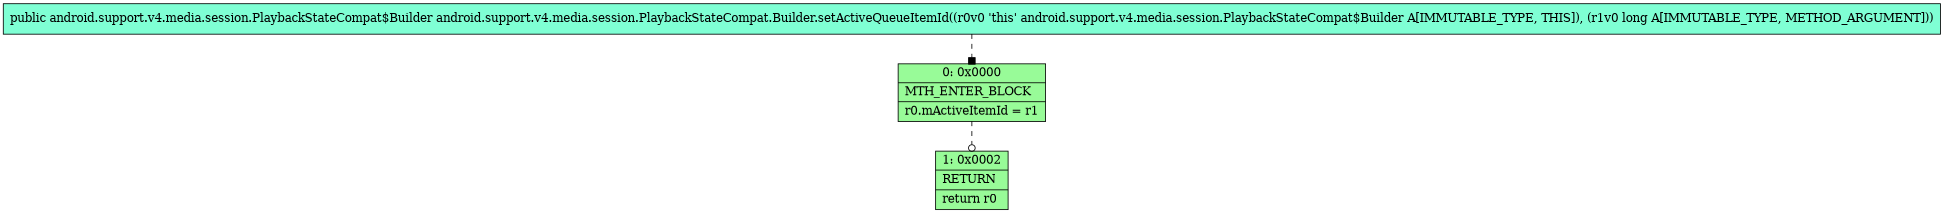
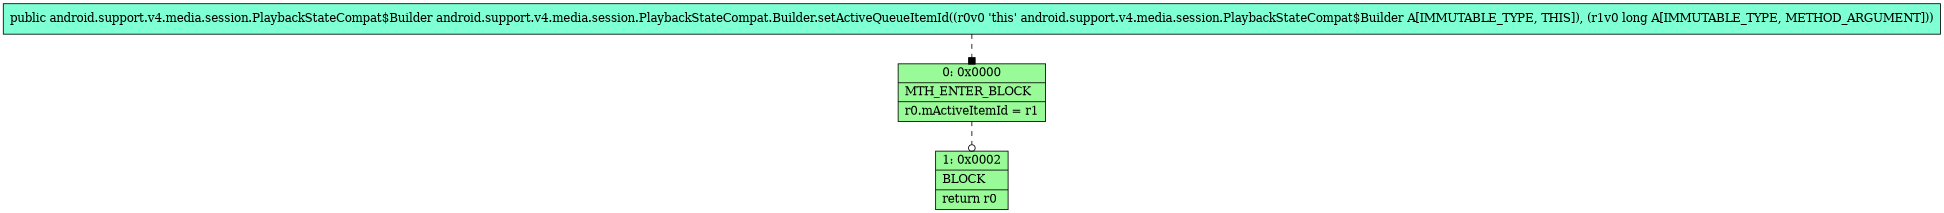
  digraph {
    node [shape=record style=filled fillcolor=palegreen]
    edge [color=black style=dashed]
    n1 [label="{0\:\ 0x0000|MTH_ENTER_BLOCK\l|r0.mActiveItemId = r1\l}"]
-   n2 [label="{1\:\ 0x0002|RETURN\l|return r0\l}"]
+   n2 [label="{1\:\ 0x0002|BLOCK\l|return r0\l}"]
    n3 [label="{public android.support.v4.media.session.PlaybackStateCompat$Builder android.support.v4.media.session.PlaybackStateCompat.Builder.setActiveQueueItemId((r0v0 'this' android.support.v4.media.session.PlaybackStateCompat$Builder A[IMMUTABLE_TYPE, THIS]), (r1v0 long A[IMMUTABLE_TYPE, METHOD_ARGUMENT])) }" fillcolor=aquamarine]
    n1 -> n2 [arrowhead=odot]
    n3 -> n1 [arrowhead=box]
  }
